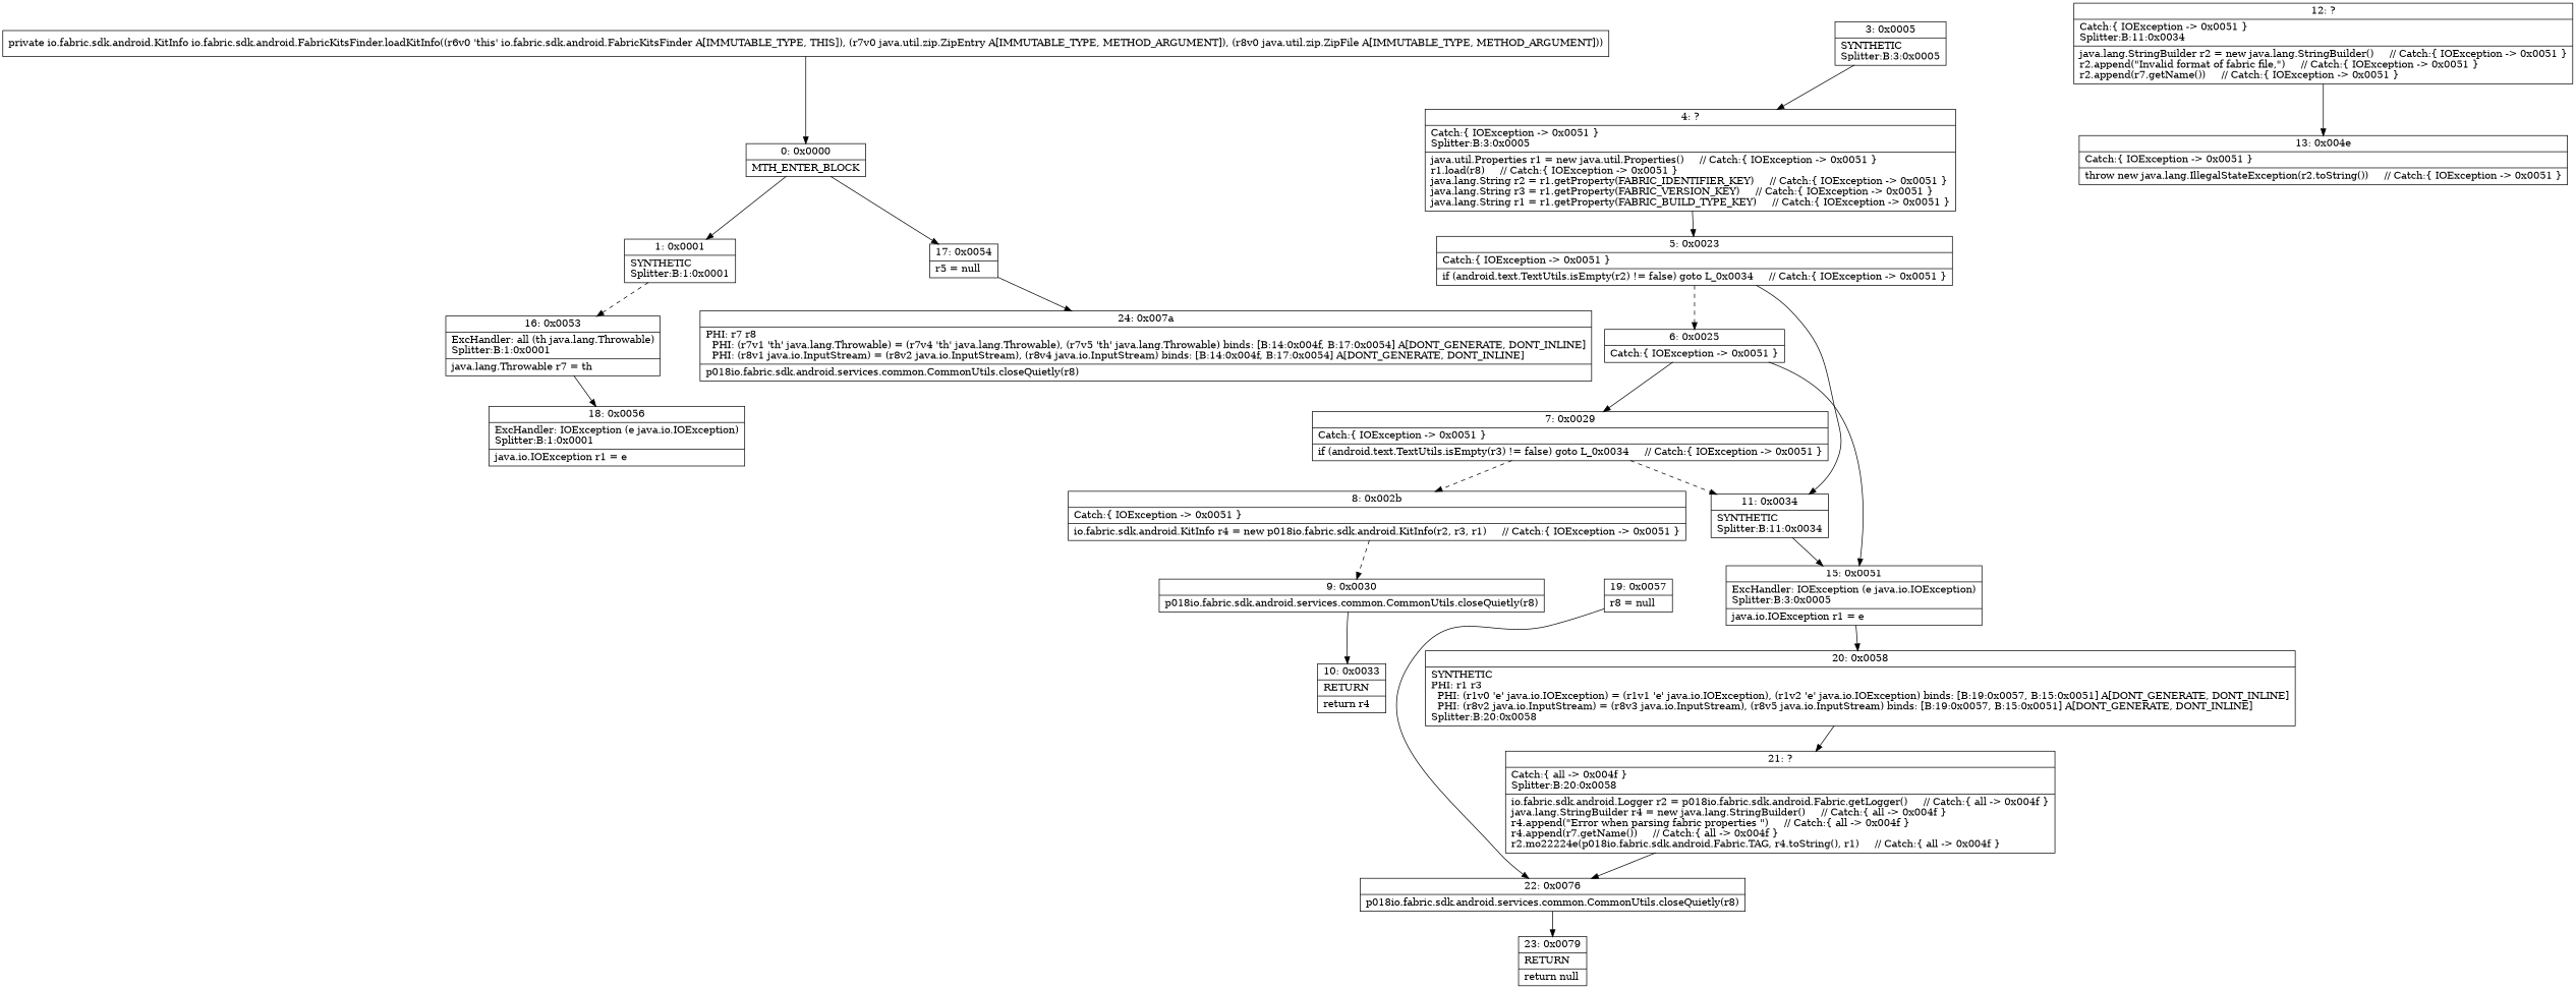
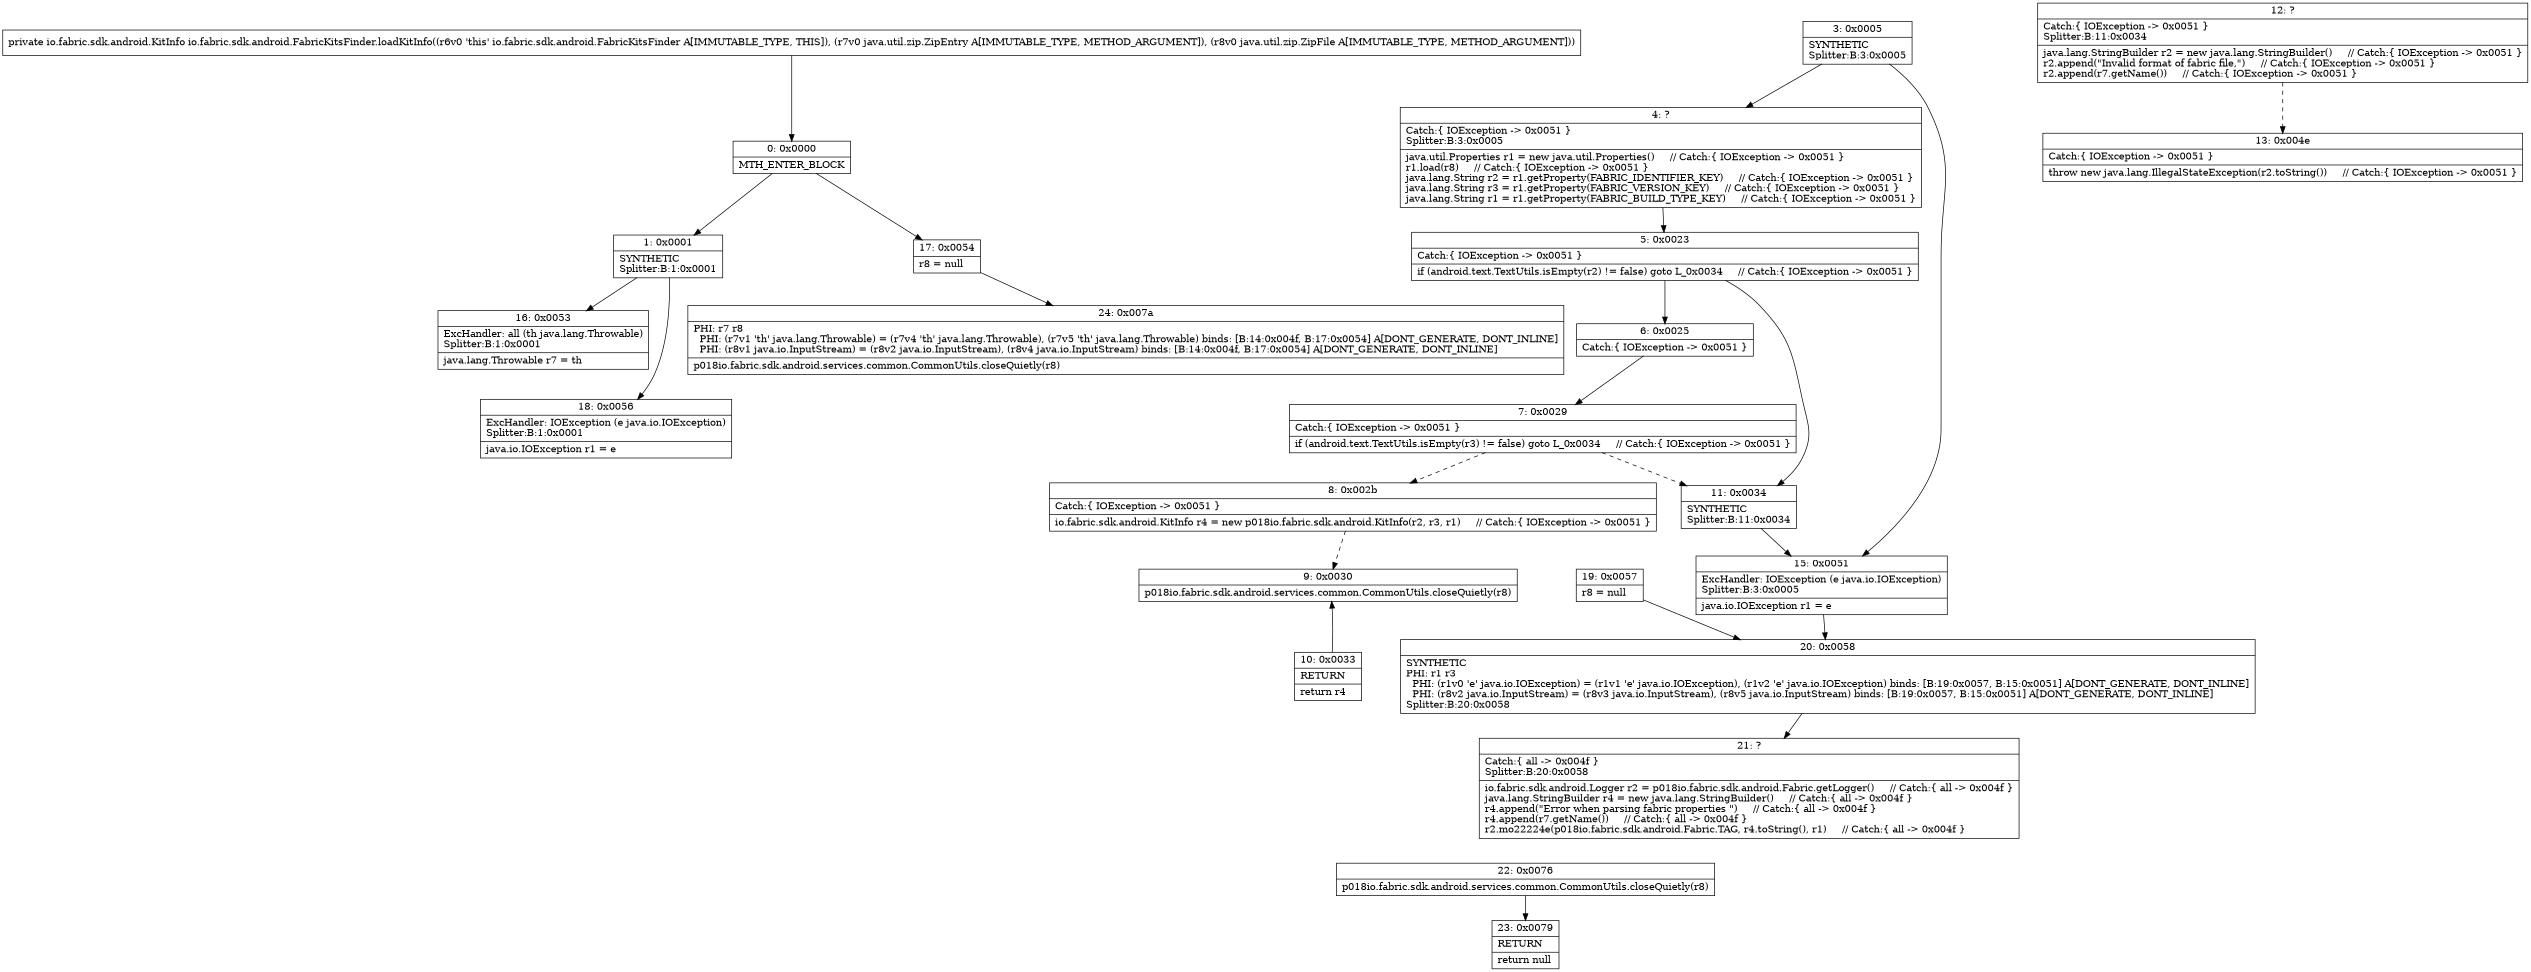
  digraph {
    node [shape=record]
    n1 [label="{0\:\ 0x0000|MTH_ENTER_BLOCK\l}"]
    n2 [label="{1\:\ 0x0001|SYNTHETIC\lSplitter:B:1:0x0001\l}"]
-   n3 [label="{17\:\ 0x0054|r5 = null\l}"]
+   n3 [label="{17\:\ 0x0054|r8 = null\l}"]
    n4 [label="{16\:\ 0x0053|ExcHandler: all (th java.lang.Throwable)\lSplitter:B:1:0x0001\l|java.lang.Throwable r7 = th\l}"]
    n5 [label="{18\:\ 0x0056|ExcHandler: IOException (e java.io.IOException)\lSplitter:B:1:0x0001\l|java.io.IOException r1 = e\l}"]
    n6 [label="{3\:\ 0x0005|SYNTHETIC\lSplitter:B:3:0x0005\l}"]
    n7 [label="{4\:\ ?|Catch:\{ IOException \-\> 0x0051 \}\lSplitter:B:3:0x0005\l|java.util.Properties r1 = new java.util.Properties()     \/\/ Catch:\{ IOException \-\> 0x0051 \}\lr1.load(r8)     \/\/ Catch:\{ IOException \-\> 0x0051 \}\ljava.lang.String r2 = r1.getProperty(FABRIC_IDENTIFIER_KEY)     \/\/ Catch:\{ IOException \-\> 0x0051 \}\ljava.lang.String r3 = r1.getProperty(FABRIC_VERSION_KEY)     \/\/ Catch:\{ IOException \-\> 0x0051 \}\ljava.lang.String r1 = r1.getProperty(FABRIC_BUILD_TYPE_KEY)     \/\/ Catch:\{ IOException \-\> 0x0051 \}\l}"]
    n8 [label="{15\:\ 0x0051|ExcHandler: IOException (e java.io.IOException)\lSplitter:B:3:0x0005\l|java.io.IOException r1 = e\l}"]
    n9 [label="{5\:\ 0x0023|Catch:\{ IOException \-\> 0x0051 \}\l|if (android.text.TextUtils.isEmpty(r2) != false) goto L_0x0034     \/\/ Catch:\{ IOException \-\> 0x0051 \}\l}"]
    n10 [label="{20\:\ 0x0058|SYNTHETIC\lPHI: r1 r3 \l  PHI: (r1v0 'e' java.io.IOException) = (r1v1 'e' java.io.IOException), (r1v2 'e' java.io.IOException) binds: [B:19:0x0057, B:15:0x0051] A[DONT_GENERATE, DONT_INLINE]\l  PHI: (r8v2 java.io.InputStream) = (r8v3 java.io.InputStream), (r8v5 java.io.InputStream) binds: [B:19:0x0057, B:15:0x0051] A[DONT_GENERATE, DONT_INLINE]\lSplitter:B:20:0x0058\l}"]
    n11 [label="{6\:\ 0x0025|Catch:\{ IOException \-\> 0x0051 \}\l}"]
    n12 [label="{11\:\ 0x0034|SYNTHETIC\lSplitter:B:11:0x0034\l}"]
    n13 [label="{7\:\ 0x0029|Catch:\{ IOException \-\> 0x0051 \}\l|if (android.text.TextUtils.isEmpty(r3) != false) goto L_0x0034     \/\/ Catch:\{ IOException \-\> 0x0051 \}\l}"]
    n14 [label="{8\:\ 0x002b|Catch:\{ IOException \-\> 0x0051 \}\l|io.fabric.sdk.android.KitInfo r4 = new p018io.fabric.sdk.android.KitInfo(r2, r3, r1)     \/\/ Catch:\{ IOException \-\> 0x0051 \}\l}"]
    n15 [label="{9\:\ 0x0030|p018io.fabric.sdk.android.services.common.CommonUtils.closeQuietly(r8)\l}"]
    n16 [label="{10\:\ 0x0033|RETURN\l|return r4\l}"]
    n17 [label="{12\:\ ?|Catch:\{ IOException \-\> 0x0051 \}\lSplitter:B:11:0x0034\l|java.lang.StringBuilder r2 = new java.lang.StringBuilder()     \/\/ Catch:\{ IOException \-\> 0x0051 \}\lr2.append(\"Invalid format of fabric file,\")     \/\/ Catch:\{ IOException \-\> 0x0051 \}\lr2.append(r7.getName())     \/\/ Catch:\{ IOException \-\> 0x0051 \}\l}"]
    n18 [label="{13\:\ 0x004e|Catch:\{ IOException \-\> 0x0051 \}\l|throw new java.lang.IllegalStateException(r2.toString())     \/\/ Catch:\{ IOException \-\> 0x0051 \}\l}"]
    n19 [label="{24\:\ 0x007a|PHI: r7 r8 \l  PHI: (r7v1 'th' java.lang.Throwable) = (r7v4 'th' java.lang.Throwable), (r7v5 'th' java.lang.Throwable) binds: [B:14:0x004f, B:17:0x0054] A[DONT_GENERATE, DONT_INLINE]\l  PHI: (r8v1 java.io.InputStream) = (r8v2 java.io.InputStream), (r8v4 java.io.InputStream) binds: [B:14:0x004f, B:17:0x0054] A[DONT_GENERATE, DONT_INLINE]\l|p018io.fabric.sdk.android.services.common.CommonUtils.closeQuietly(r8)\l}"]
    n20 [label="{21\:\ ?|Catch:\{ all \-\> 0x004f \}\lSplitter:B:20:0x0058\l|io.fabric.sdk.android.Logger r2 = p018io.fabric.sdk.android.Fabric.getLogger()     \/\/ Catch:\{ all \-\> 0x004f \}\ljava.lang.StringBuilder r4 = new java.lang.StringBuilder()     \/\/ Catch:\{ all \-\> 0x004f \}\lr4.append(\"Error when parsing fabric properties \")     \/\/ Catch:\{ all \-\> 0x004f \}\lr4.append(r7.getName())     \/\/ Catch:\{ all \-\> 0x004f \}\lr2.mo22224e(p018io.fabric.sdk.android.Fabric.TAG, r4.toString(), r1)     \/\/ Catch:\{ all \-\> 0x004f \}\l}"]
    n21 [label="{19\:\ 0x0057|r8 = null\l}"]
    n22 [label="{22\:\ 0x0076|p018io.fabric.sdk.android.services.common.CommonUtils.closeQuietly(r8)\l}"]
    n23 [label="{23\:\ 0x0079|RETURN\l|return null\l}"]
    n24 [label="{private io.fabric.sdk.android.KitInfo io.fabric.sdk.android.FabricKitsFinder.loadKitInfo((r6v0 'this' io.fabric.sdk.android.FabricKitsFinder A[IMMUTABLE_TYPE, THIS]), (r7v0 java.util.zip.ZipEntry A[IMMUTABLE_TYPE, METHOD_ARGUMENT]), (r8v0 java.util.zip.ZipFile A[IMMUTABLE_TYPE, METHOD_ARGUMENT])) }"]
    n1 -> n2
    n1 -> n3
-   n2 -> n4 [style=dashed]
-   n4 -> n5
+   n2 -> n4
+   n2 -> n5
    n3 -> n19
    n6 -> n7
-   n11 -> n8
+   n6 -> n8
    n7 -> n9
    n8 -> n10
-   n9 -> n11 [style=dashed]
+   n9 -> n11 [style=solid]
    n9 -> n12
    n10 -> n20
    n11 -> n13
    n12 -> n8
    n13 -> n12 [style=dashed]
    n13 -> n14 [style=dashed]
    n14 -> n15 [style=dashed]
-   n15 -> n16
-   n17 -> n18
-   n20 -> n22
-   n21 -> n22
+   n16 -> n15
+   n17 -> n18 [style=dashed]
+   n21 -> n10
    n22 -> n23
    n24 -> n1
  }
